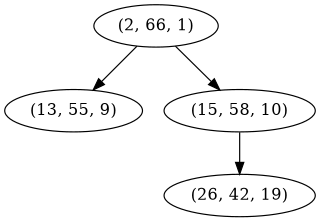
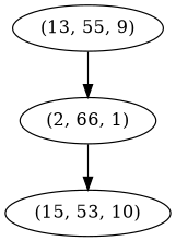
  digraph {
    "(2, 66, 1)"
    "(13, 55, 9)"
-   "(15, 53, 10)" [label="(15, 58, 10)"]
-   "(26, 42, 19)"
-   "(2, 66, 1)" -> "(13, 55, 9)"
+   "(15, 53, 10)"
+   "(13, 55, 9)" -> "(2, 66, 1)"
    "(2, 66, 1)" -> "(15, 53, 10)"
-   "(15, 53, 10)" -> "(26, 42, 19)"
  }
